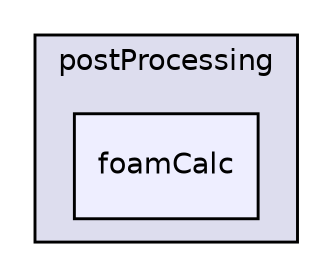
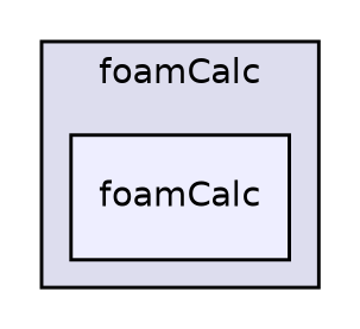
  digraph {
    compound=true
    n1 [fillcolor="#eeeeff" fontname=Helvetica fontsize=10 label=foamCalc pencolor=black shape=box style=filled]
    subgraph cluster_1 {
      bgcolor="#ddddee"
      fontname=Helvetica
      fontsize=10
-     label=postProcessing
+     label=foamCalc
      pencolor=black
      n1
    }
  }
